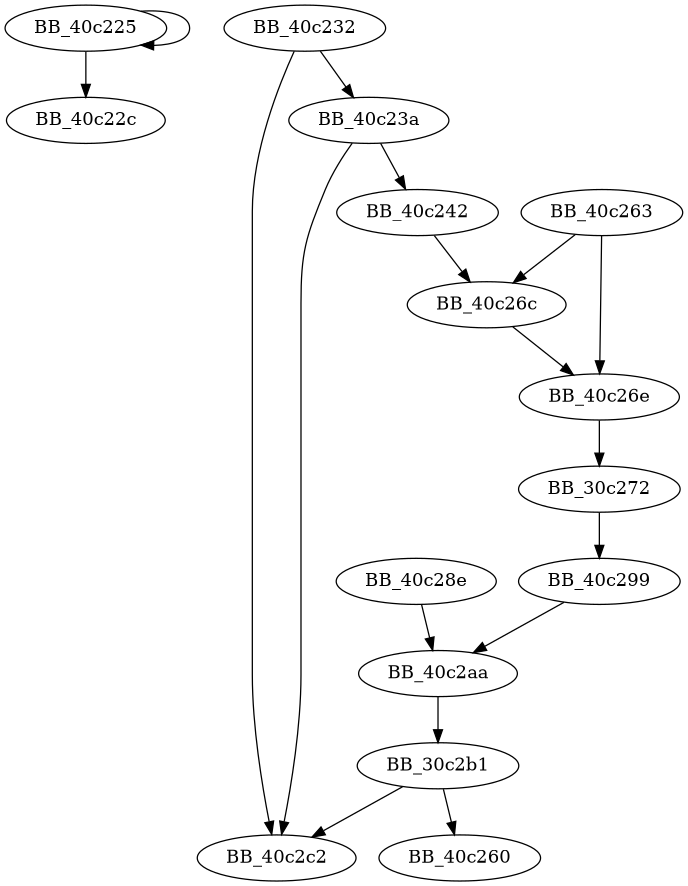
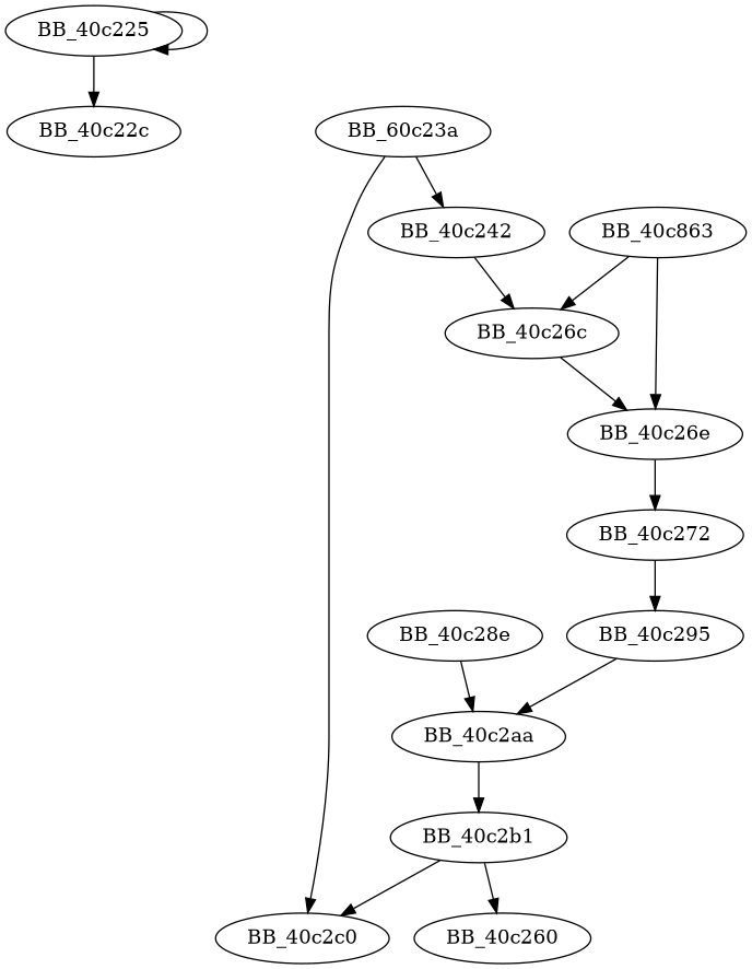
  digraph {
    n1 [label=BB_40c225]
    BB_40c22c
-   BB_40c232
-   BB_40c23a
-   BB_40c2c0 [label=BB_40c2c2]
+   BB_40c23a [label=BB_60c23a]
+   BB_40c2c0
    BB_40c242
    BB_40c26c
-   BB_40c263
+   BB_40c263 [label=BB_40c863]
    BB_40c26e
-   BB_40c272 [label=BB_30c272]
-   BB_40c295 [label=BB_40c299]
+   BB_40c272
+   BB_40c295
    BB_40c28e
    BB_40c2aa
-   BB_40c2b1 [label=BB_30c2b1]
+   BB_40c2b1
    BB_40c260
    n1 -> n1
    n1 -> BB_40c22c
-   BB_40c232 -> BB_40c23a
-   BB_40c232 -> BB_40c2c0
    BB_40c23a -> BB_40c2c0
    BB_40c23a -> BB_40c242
    BB_40c242 -> BB_40c26c
    BB_40c26c -> BB_40c26e
    BB_40c263 -> BB_40c26c
    BB_40c263 -> BB_40c26e
    BB_40c26e -> BB_40c272
    BB_40c272 -> BB_40c295
    BB_40c295 -> BB_40c2aa
    BB_40c28e -> BB_40c2aa
    BB_40c2aa -> BB_40c2b1
    BB_40c2b1 -> BB_40c2c0
    BB_40c2b1 -> BB_40c260
  }
